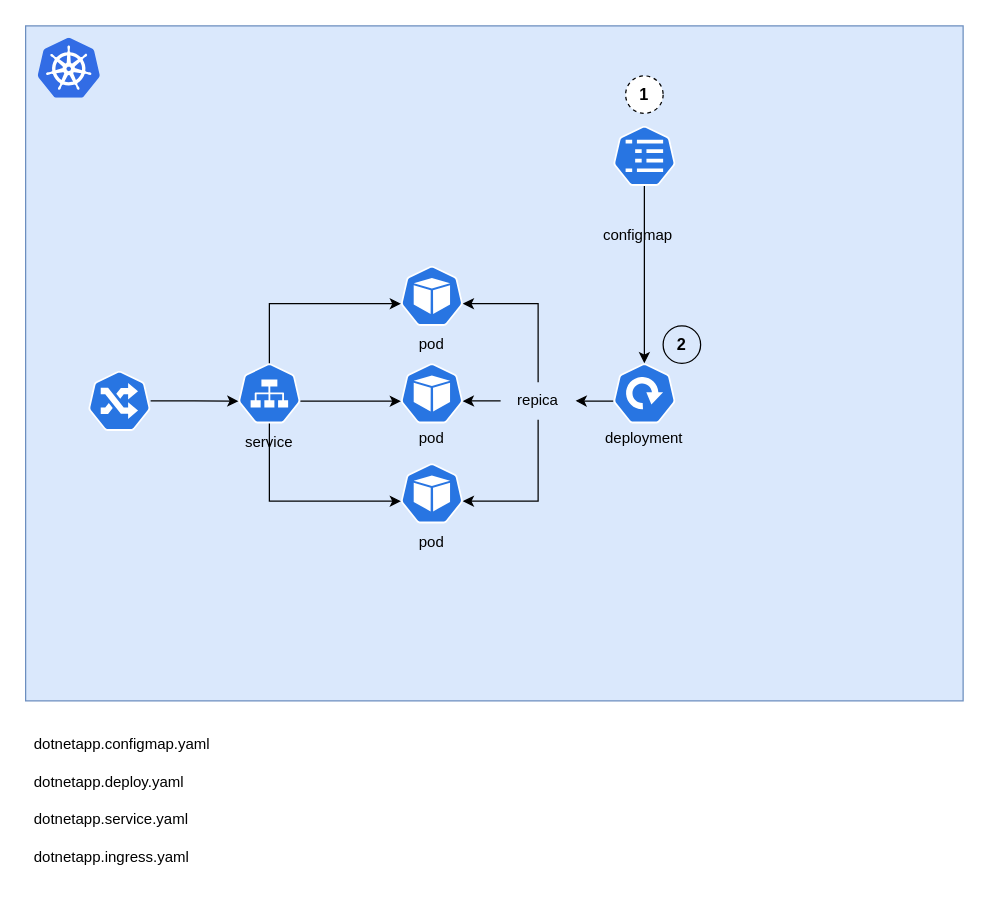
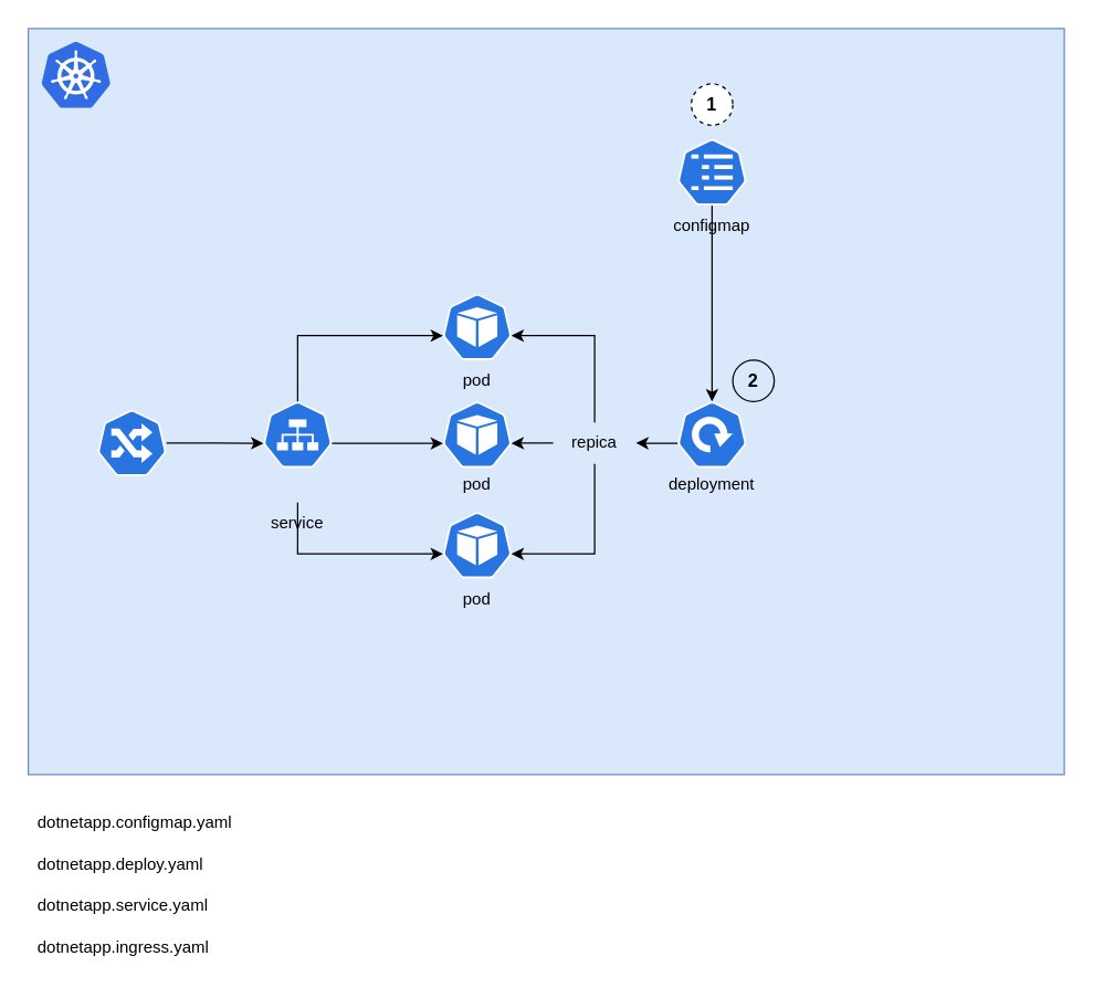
  <mxCell id="0" />
  <mxCell id="1" parent="0" />
  <mxCell id="2" value="" style="rounded=0;whiteSpace=wrap;html=1;fillColor=#dae8fc;strokeColor=#6c8ebf;" vertex="1" parent="1"><mxGeometry x="20" y="20" width="750" height="540" as="geometry" /></mxCell>
  <mxCell id="3" value="" style="sketch=0;aspect=fixed;html=1;points=[];align=center;image;fontSize=12;image=img/lib/mscae/Kubernetes.svg;" vertex="1" parent="1"><mxGeometry x="30" y="30" width="50" height="48" as="geometry" /></mxCell>
  <mxCell id="4" style="edgeStyle=orthogonalEdgeStyle;rounded=0;orthogonalLoop=1;jettySize=auto;html=1;exitX=0.005;exitY=0.63;exitDx=0;exitDy=0;exitPerimeter=0;" edge="1" parent="1" source="5" target="12"><mxGeometry relative="1" as="geometry" /></mxCell>
  <mxCell id="5" value="" style="sketch=0;html=1;dashed=0;whitespace=wrap;fillColor=#2875E2;strokeColor=#ffffff;points=[[0.005,0.63,0],[0.1,0.2,0],[0.9,0.2,0],[0.5,0,0],[0.995,0.63,0],[0.72,0.99,0],[0.5,1,0],[0.28,0.99,0]];verticalLabelPosition=bottom;align=center;verticalAlign=top;shape=mxgraph.kubernetes.icon;prIcon=deploy" vertex="1" parent="1"><mxGeometry x="490" y="290" width="50" height="48" as="geometry" /></mxCell>
  <mxCell id="6" value="" style="sketch=0;html=1;dashed=0;whitespace=wrap;fillColor=#2875E2;strokeColor=#ffffff;points=[[0.005,0.63,0],[0.1,0.2,0],[0.9,0.2,0],[0.5,0,0],[0.995,0.63,0],[0.72,0.99,0],[0.5,1,0],[0.28,0.99,0]];verticalLabelPosition=bottom;align=center;verticalAlign=top;shape=mxgraph.kubernetes.icon;prIcon=pod" vertex="1" parent="1"><mxGeometry x="320" y="212" width="50" height="48" as="geometry" /></mxCell>
  <mxCell id="7" value="" style="sketch=0;html=1;dashed=0;whitespace=wrap;fillColor=#2875E2;strokeColor=#ffffff;points=[[0.005,0.63,0],[0.1,0.2,0],[0.9,0.2,0],[0.5,0,0],[0.995,0.63,0],[0.72,0.99,0],[0.5,1,0],[0.28,0.99,0]];verticalLabelPosition=bottom;align=center;verticalAlign=top;shape=mxgraph.kubernetes.icon;prIcon=pod" vertex="1" parent="1"><mxGeometry x="320" y="290" width="50" height="48" as="geometry" /></mxCell>
  <mxCell id="8" value="" style="sketch=0;html=1;dashed=0;whitespace=wrap;fillColor=#2875E2;strokeColor=#ffffff;points=[[0.005,0.63,0],[0.1,0.2,0],[0.9,0.2,0],[0.5,0,0],[0.995,0.63,0],[0.72,0.99,0],[0.5,1,0],[0.28,0.99,0]];verticalLabelPosition=bottom;align=center;verticalAlign=top;shape=mxgraph.kubernetes.icon;prIcon=pod" vertex="1" parent="1"><mxGeometry x="320" y="370" width="50" height="48" as="geometry" /></mxCell>
  <mxCell id="9" style="edgeStyle=orthogonalEdgeStyle;rounded=0;orthogonalLoop=1;jettySize=auto;html=1;entryX=0.995;entryY=0.63;entryDx=0;entryDy=0;entryPerimeter=0;" edge="1" parent="1" source="12" target="7"><mxGeometry relative="1" as="geometry" /></mxCell>
  <mxCell id="10" style="edgeStyle=orthogonalEdgeStyle;rounded=0;orthogonalLoop=1;jettySize=auto;html=1;exitX=0.5;exitY=0;exitDx=0;exitDy=0;entryX=0.995;entryY=0.63;entryDx=0;entryDy=0;entryPerimeter=0;" edge="1" parent="1" source="12" target="6"><mxGeometry relative="1" as="geometry" /></mxCell>
  <mxCell id="11" style="edgeStyle=orthogonalEdgeStyle;rounded=0;orthogonalLoop=1;jettySize=auto;html=1;exitX=0.5;exitY=1;exitDx=0;exitDy=0;entryX=0.995;entryY=0.63;entryDx=0;entryDy=0;entryPerimeter=0;" edge="1" parent="1" source="12" target="8"><mxGeometry relative="1" as="geometry" /></mxCell>
  <mxCell id="12" value="repica" style="text;html=1;strokeColor=none;fillColor=none;align=center;verticalAlign=middle;whiteSpace=wrap;rounded=0;" vertex="1" parent="1"><mxGeometry x="400" y="305" width="60" height="30" as="geometry" /></mxCell>
- <mxCell id="13" value="configmap" style="text;html=1;strokeColor=none;fillColor=none;align=center;verticalAlign=middle;whiteSpace=wrap;rounded=0;" vertex="1" parent="1"><mxGeometry x="480" y="173" width="60" height="30" as="geometry" /></mxCell>
+ <mxCell id="13" value="configmap" style="text;html=1;strokeColor=none;fillColor=none;align=center;verticalAlign=middle;whiteSpace=wrap;rounded=0;" vertex="1" parent="1"><mxGeometry x="485" y="148" width="60" height="30" as="geometry" /></mxCell>
  <mxCell id="14" style="edgeStyle=orthogonalEdgeStyle;rounded=0;orthogonalLoop=1;jettySize=auto;html=1;exitX=0.5;exitY=1;exitDx=0;exitDy=0;exitPerimeter=0;entryX=0.5;entryY=0;entryDx=0;entryDy=0;entryPerimeter=0;" edge="1" parent="1" source="15" target="5"><mxGeometry relative="1" as="geometry" /></mxCell>
  <mxCell id="15" value="" style="sketch=0;html=1;dashed=0;whitespace=wrap;fillColor=#2875E2;strokeColor=#ffffff;points=[[0.005,0.63,0],[0.1,0.2,0],[0.9,0.2,0],[0.5,0,0],[0.995,0.63,0],[0.72,0.99,0],[0.5,1,0],[0.28,0.99,0]];verticalLabelPosition=bottom;align=center;verticalAlign=top;shape=mxgraph.kubernetes.icon;prIcon=cm" vertex="1" parent="1"><mxGeometry x="490" y="100" width="50" height="48" as="geometry" /></mxCell>
  <mxCell id="16" value="1" style="ellipse;whiteSpace=wrap;html=1;aspect=fixed;fontSize=13;fontStyle=1;dashed=1;" vertex="1" parent="1"><mxGeometry x="500" y="60" width="30" height="30" as="geometry" /></mxCell>
  <mxCell id="17" value="deployment" style="text;html=1;strokeColor=none;fillColor=none;align=center;verticalAlign=middle;whiteSpace=wrap;rounded=0;" vertex="1" parent="1"><mxGeometry x="485" y="335" width="60" height="30" as="geometry" /></mxCell>
  <mxCell id="18" value="pod" style="text;html=1;strokeColor=none;fillColor=none;align=center;verticalAlign=middle;whiteSpace=wrap;rounded=0;" vertex="1" parent="1"><mxGeometry x="315" y="260" width="60" height="30" as="geometry" /></mxCell>
  <mxCell id="19" value="pod" style="text;html=1;strokeColor=none;fillColor=none;align=center;verticalAlign=middle;whiteSpace=wrap;rounded=0;" vertex="1" parent="1"><mxGeometry x="315" y="335" width="60" height="30" as="geometry" /></mxCell>
  <mxCell id="20" value="pod" style="text;html=1;strokeColor=none;fillColor=none;align=center;verticalAlign=middle;whiteSpace=wrap;rounded=0;" vertex="1" parent="1"><mxGeometry x="315" y="418" width="60" height="30" as="geometry" /></mxCell>
  <mxCell id="21" value="2" style="ellipse;whiteSpace=wrap;html=1;aspect=fixed;fontSize=13;fontStyle=1;fillColor=#dae8fc;" vertex="1" parent="1"><mxGeometry x="530" y="260" width="30" height="30" as="geometry" /></mxCell>
  <mxCell id="22" style="edgeStyle=orthogonalEdgeStyle;rounded=0;orthogonalLoop=1;jettySize=auto;html=1;exitX=0.5;exitY=0;exitDx=0;exitDy=0;exitPerimeter=0;entryX=0.005;entryY=0.63;entryDx=0;entryDy=0;entryPerimeter=0;" edge="1" parent="1" source="24" target="6"><mxGeometry relative="1" as="geometry" /></mxCell>
  <mxCell id="23" style="edgeStyle=orthogonalEdgeStyle;rounded=0;orthogonalLoop=1;jettySize=auto;html=1;exitX=0.995;exitY=0.63;exitDx=0;exitDy=0;exitPerimeter=0;entryX=0.005;entryY=0.63;entryDx=0;entryDy=0;entryPerimeter=0;" edge="1" parent="1" source="24" target="7"><mxGeometry relative="1" as="geometry" /></mxCell>
  <mxCell id="24" value="" style="sketch=0;html=1;dashed=0;whitespace=wrap;fillColor=#2875E2;strokeColor=#ffffff;points=[[0.005,0.63,0],[0.1,0.2,0],[0.9,0.2,0],[0.5,0,0],[0.995,0.63,0],[0.72,0.99,0],[0.5,1,0],[0.28,0.99,0]];verticalLabelPosition=bottom;align=center;verticalAlign=top;shape=mxgraph.kubernetes.icon;prIcon=svc" vertex="1" parent="1"><mxGeometry x="190" y="290" width="50" height="48" as="geometry" /></mxCell>
  <mxCell id="25" style="edgeStyle=orthogonalEdgeStyle;rounded=0;orthogonalLoop=1;jettySize=auto;html=1;exitX=0.5;exitY=0;exitDx=0;exitDy=0;entryX=0.005;entryY=0.63;entryDx=0;entryDy=0;entryPerimeter=0;" edge="1" parent="1" source="26" target="8"><mxGeometry relative="1" as="geometry"><Array as="points"><mxPoint x="215" y="400" /></Array></mxGeometry></mxCell>
- <mxCell id="26" value="service" style="text;html=1;strokeColor=none;fillColor=none;align=center;verticalAlign=middle;whiteSpace=wrap;rounded=0;" vertex="1" parent="1"><mxGeometry x="185" y="338" width="60" height="30" as="geometry" /></mxCell>
+ <mxCell id="26" value="service" style="text;html=1;strokeColor=none;fillColor=none;align=center;verticalAlign=middle;whiteSpace=wrap;rounded=0;" vertex="1" parent="1"><mxGeometry x="185" y="363" width="60" height="30" as="geometry" /></mxCell>
  <mxCell id="27" style="edgeStyle=orthogonalEdgeStyle;rounded=0;orthogonalLoop=1;jettySize=auto;html=1;entryX=0.005;entryY=0.63;entryDx=0;entryDy=0;entryPerimeter=0;" edge="1" parent="1" source="28" target="24"><mxGeometry relative="1" as="geometry" /></mxCell>
  <mxCell id="28" value="" style="sketch=0;html=1;dashed=0;whitespace=wrap;fillColor=#2875E2;strokeColor=#ffffff;points=[[0.005,0.63,0],[0.1,0.2,0],[0.9,0.2,0],[0.5,0,0],[0.995,0.63,0],[0.72,0.99,0],[0.5,1,0],[0.28,0.99,0]];verticalLabelPosition=bottom;align=center;verticalAlign=top;shape=mxgraph.kubernetes.icon;prIcon=ing" vertex="1" parent="1"><mxGeometry x="70" y="296" width="50" height="48" as="geometry" /></mxCell>
  <mxCell id="29" value="dotnetapp.deploy.yaml" style="text;html=1;strokeColor=none;fillColor=none;align=left;verticalAlign=middle;whiteSpace=wrap;rounded=0;" vertex="1" parent="1"><mxGeometry x="25" y="610" width="60" height="30" as="geometry" /></mxCell>
  <mxCell id="30" value="dotnetapp.configmap.yaml" style="text;html=1;strokeColor=none;fillColor=none;align=left;verticalAlign=middle;whiteSpace=wrap;rounded=0;" vertex="1" parent="1"><mxGeometry x="25" y="580" width="60" height="30" as="geometry" /></mxCell>
  <mxCell id="31" value="dotnetapp.service.yaml" style="text;html=1;strokeColor=none;fillColor=none;align=left;verticalAlign=middle;whiteSpace=wrap;rounded=0;" vertex="1" parent="1"><mxGeometry x="25" y="640" width="60" height="30" as="geometry" /></mxCell>
  <mxCell id="32" value="dotnetapp.ingress.yaml" style="text;html=1;strokeColor=none;fillColor=none;align=left;verticalAlign=middle;whiteSpace=wrap;rounded=0;" vertex="1" parent="1"><mxGeometry x="25" y="670" width="60" height="30" as="geometry" /></mxCell>
